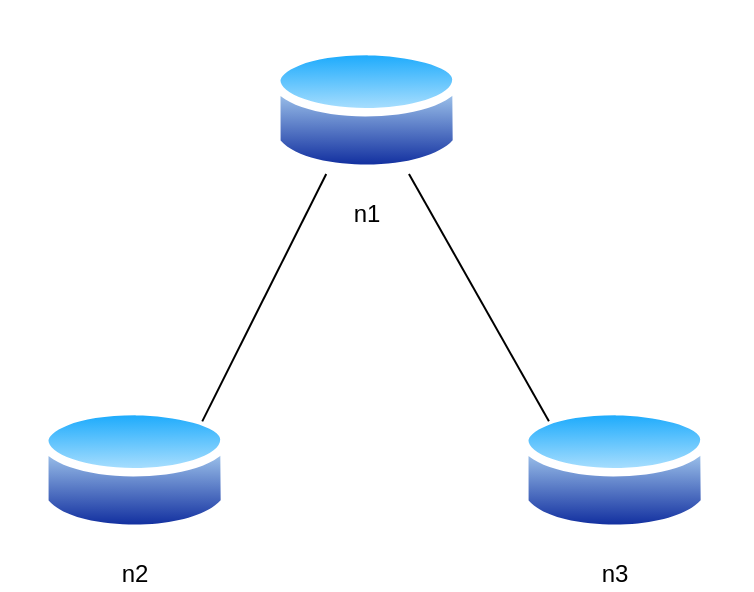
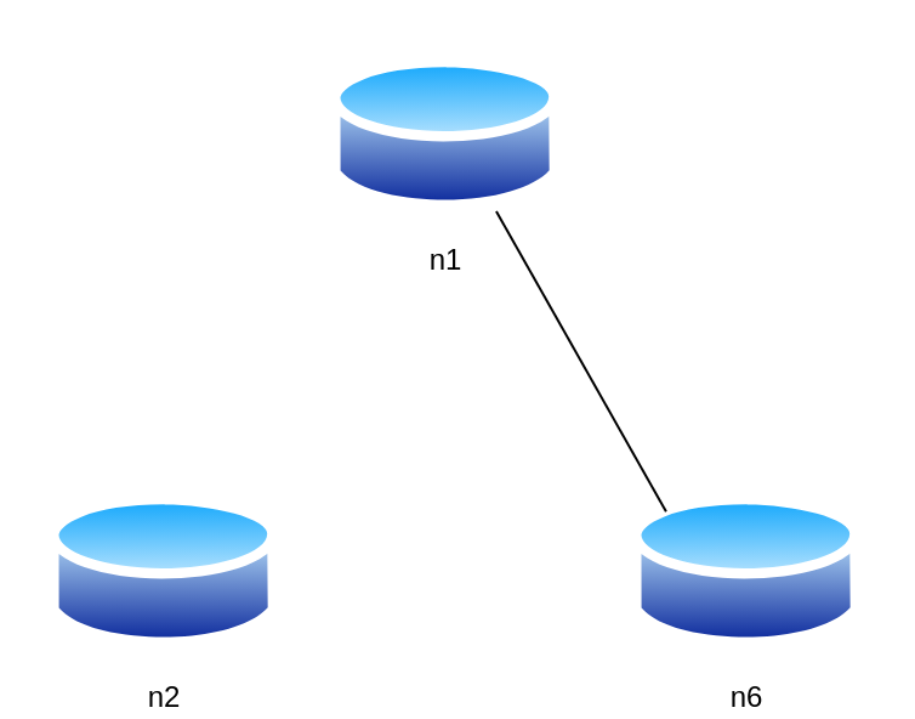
  <mxCell id="0" />
  <mxCell id="1" parent="0" />
  <mxCell id="2" value="n1" style="image;aspect=fixed;perimeter=ellipsePerimeter;html=1;align=center;shadow=0;dashed=0;spacingTop=3;image=img/lib/active_directory/database.svg;" vertex="1" parent="1"><mxGeometry x="136" y="20" width="94.59" height="70" as="geometry" /></mxCell>
  <mxCell id="3" value="n2" style="image;aspect=fixed;perimeter=ellipsePerimeter;html=1;align=center;shadow=0;dashed=0;spacingTop=3;image=img/lib/active_directory/database.svg;" vertex="1" parent="1"><mxGeometry x="20" y="200" width="94.59" height="70" as="geometry" /></mxCell>
- <mxCell id="4" value="n3" style="image;aspect=fixed;perimeter=ellipsePerimeter;html=1;align=center;shadow=0;dashed=0;spacingTop=3;image=img/lib/active_directory/database.svg;" vertex="1" parent="1"><mxGeometry x="260" y="200" width="94.59" height="70" as="geometry" /></mxCell>
- <mxCell id="5" value="" style="endArrow=none;html=1;rounded=0;entryX=0.25;entryY=1;entryDx=0;entryDy=0;exitX=1;exitY=0;exitDx=0;exitDy=0;" edge="1" parent="1" source="3" target="2"><mxGeometry width="50" height="50" relative="1" as="geometry"><mxPoint x="160" y="320" as="sourcePoint" /><mxPoint x="210" y="270" as="targetPoint" /></mxGeometry></mxCell>
+ <mxCell id="4" value="n6" style="image;aspect=fixed;perimeter=ellipsePerimeter;html=1;align=center;shadow=0;dashed=0;spacingTop=3;image=img/lib/active_directory/database.svg;" vertex="1" parent="1"><mxGeometry x="260" y="200" width="94.59" height="70" as="geometry" /></mxCell>
  <mxCell id="6" value="" style="endArrow=none;html=1;rounded=0;entryX=0.75;entryY=1;entryDx=0;entryDy=0;exitX=0;exitY=0;exitDx=0;exitDy=0;" edge="1" parent="1" source="4" target="2"><mxGeometry width="50" height="50" relative="1" as="geometry"><mxPoint x="61" y="220" as="sourcePoint" /><mxPoint x="173" y="96" as="targetPoint" /></mxGeometry></mxCell>
